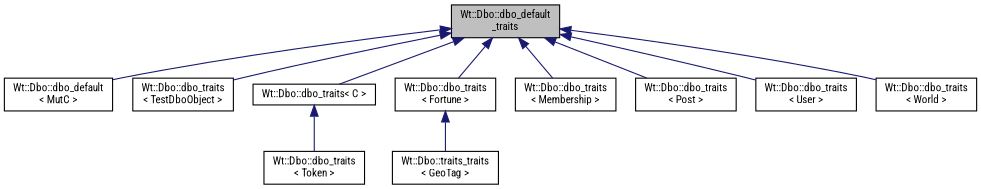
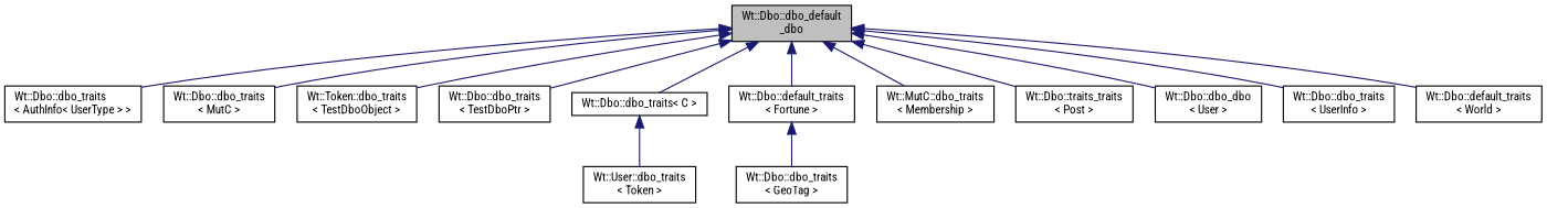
  digraph {
    fontname="Roboto Condensed"
    rankdir=TB
    node [color=black fillcolor=white fontname="Roboto Condensed" fontsize=10 shape=record style=filled]
    edge [color=midnightblue dir=back fontname="Roboto Condensed" fontsize=10 labelfontname=Helvetica labelfontsize=10 style=solid]
-   n1 [fillcolor=grey75 fontcolor=black height=0.2 label="Wt::Dbo::dbo_default\l_traits" width=0.4]
-   n3 [height=0.2 label="Wt::Dbo::dbo_default\l\< MutC \>" width=0.4]
-   n4 [height=0.2 label="Wt::Dbo::dbo_traits\l\< TestDboObject \>" width=0.4]
+   n1 [fillcolor=grey75 fontcolor=black height=0.2 label="Wt::Dbo::dbo_default\l_dbo" width=0.4]
+   n2 [height=0.2 label="Wt::Dbo::dbo_traits\l\< AuthInfo\< UserType \> \>" width=0.4]
+   n3 [height=0.2 label="Wt::Dbo::dbo_traits\l\< MutC \>" width=0.4]
+   n4 [height=0.2 label="Wt::Token::dbo_traits\l\< TestDboObject \>" width=0.4]
+   n5 [height=0.2 label="Wt::Dbo::dbo_traits\l\< TestDboPtr \>" width=0.4]
    n6 [height=0.2 label="Wt::Dbo::dbo_traits\< C \>" width=0.4]
-   n7 [height=0.2 label="Wt::Dbo::dbo_traits\l\< Fortune \>" width=0.4]
-   n8 [height=0.2 label="Wt::Dbo::dbo_traits\l\< Membership \>" width=0.4]
-   n9 [height=0.2 label="Wt::Dbo::dbo_traits\l\< Post \>" width=0.4]
-   n10 [height=0.2 label="Wt::Dbo::dbo_traits\l\< User \>" width=0.4]
-   n12 [height=0.2 label="Wt::Dbo::dbo_traits\l\< World \>" width=0.4]
-   n13 [height=0.2 label="Wt::Dbo::dbo_traits\l\< Token \>" width=0.4]
-   n14 [height=0.2 label="Wt::Dbo::traits_traits\l\< GeoTag \>" width=0.4]
+   n7 [height=0.2 label="Wt::Dbo::default_traits\l\< Fortune \>" width=0.4]
+   n8 [height=0.2 label="Wt::MutC::dbo_traits\l\< Membership \>" width=0.4]
+   n9 [height=0.2 label="Wt::Dbo::traits_traits\l\< Post \>" width=0.4]
+   n10 [height=0.2 label="Wt::Dbo::dbo_dbo\l\< User \>" width=0.4]
+   n11 [height=0.2 label="Wt::Dbo::dbo_traits\l\< UserInfo \>" width=0.4]
+   n12 [height=0.2 label="Wt::Dbo::default_traits\l\< World \>" width=0.4]
+   n13 [height=0.2 label="Wt::User::dbo_traits\l\< Token \>" width=0.4]
+   n14 [height=0.2 label="Wt::Dbo::dbo_traits\l\< GeoTag \>" width=0.4]
+   n1 -> n2
    n1 -> n3
    n1 -> n4
+   n1 -> n5
    n1 -> n6
    n1 -> n7
    n1 -> n8
    n1 -> n9
    n1 -> n10
+   n1 -> n11
    n1 -> n12
    n6 -> n13
    n7 -> n14
  }
